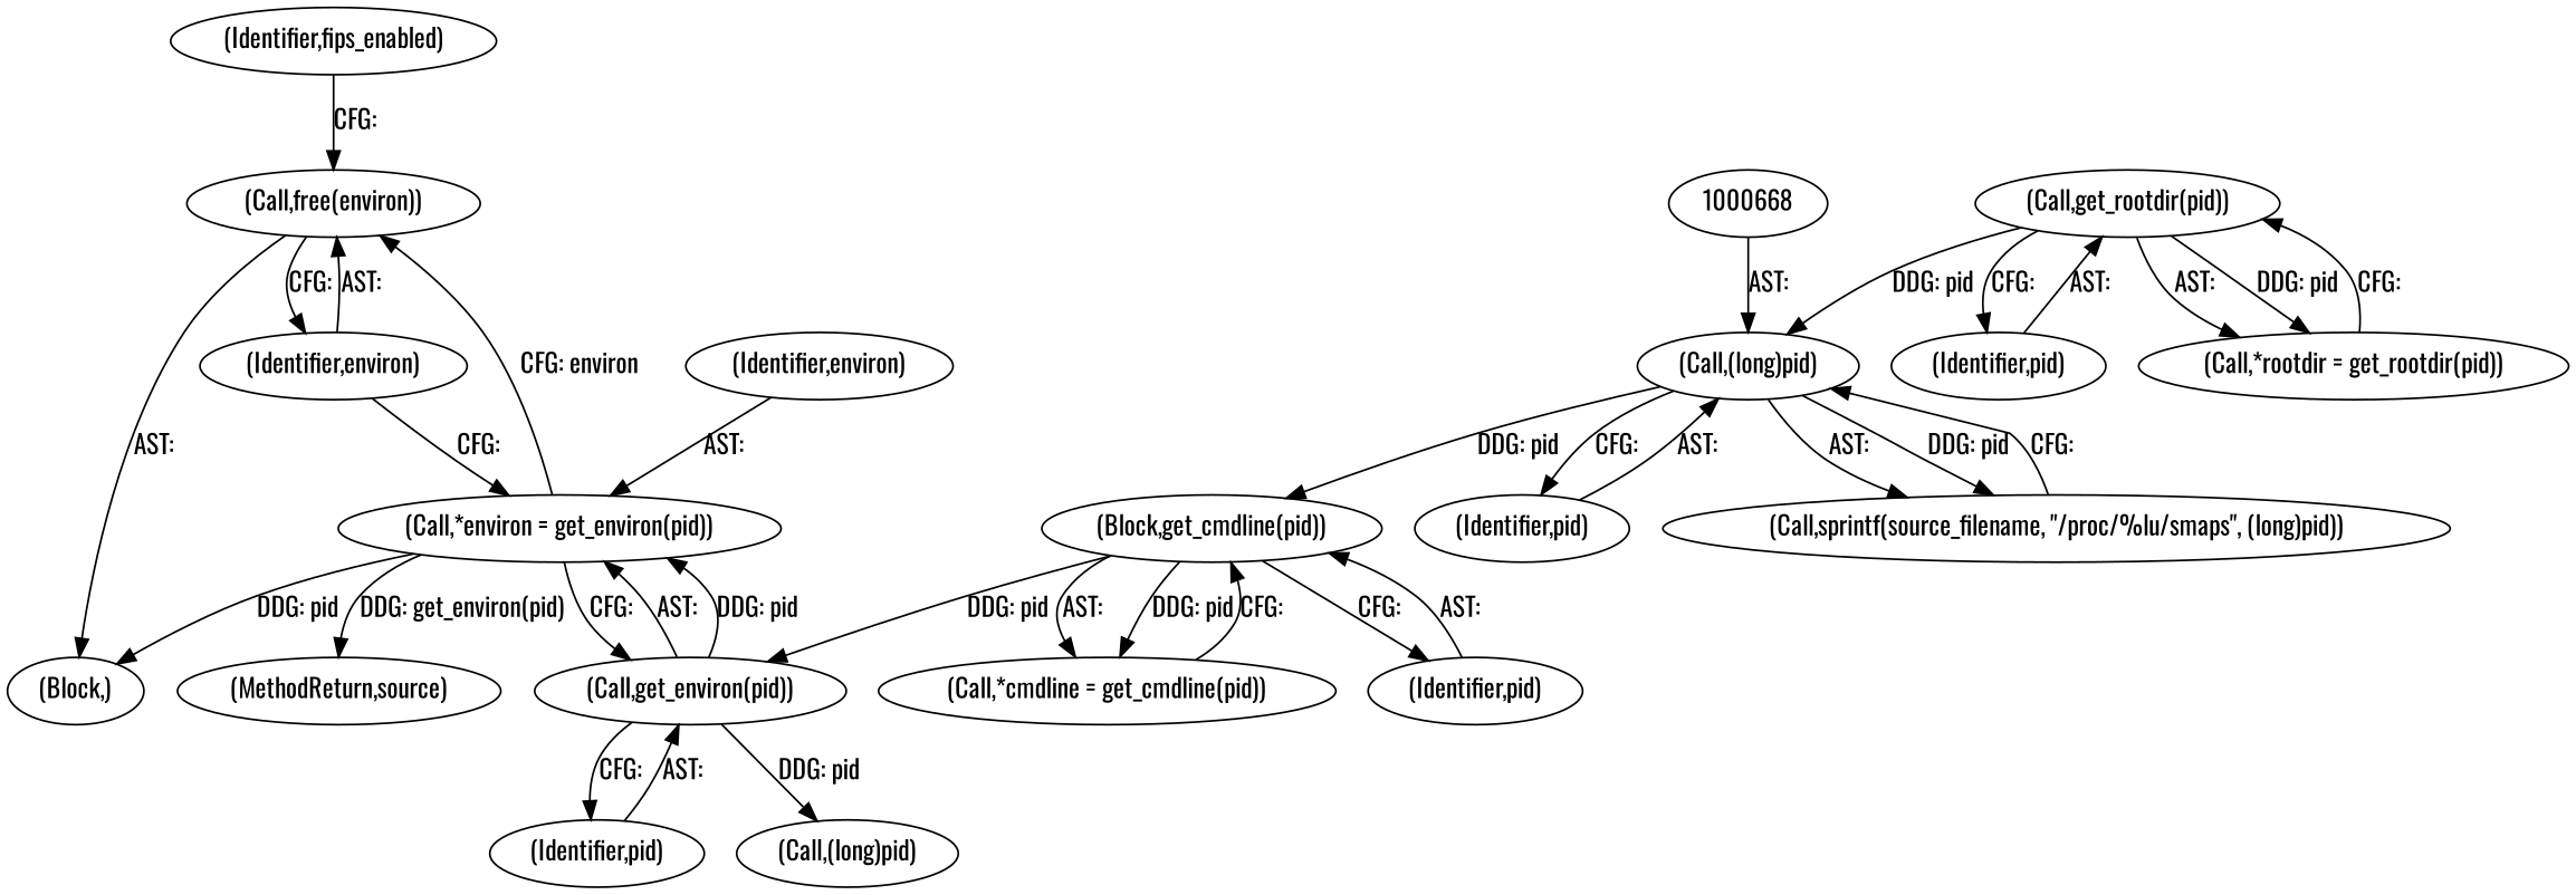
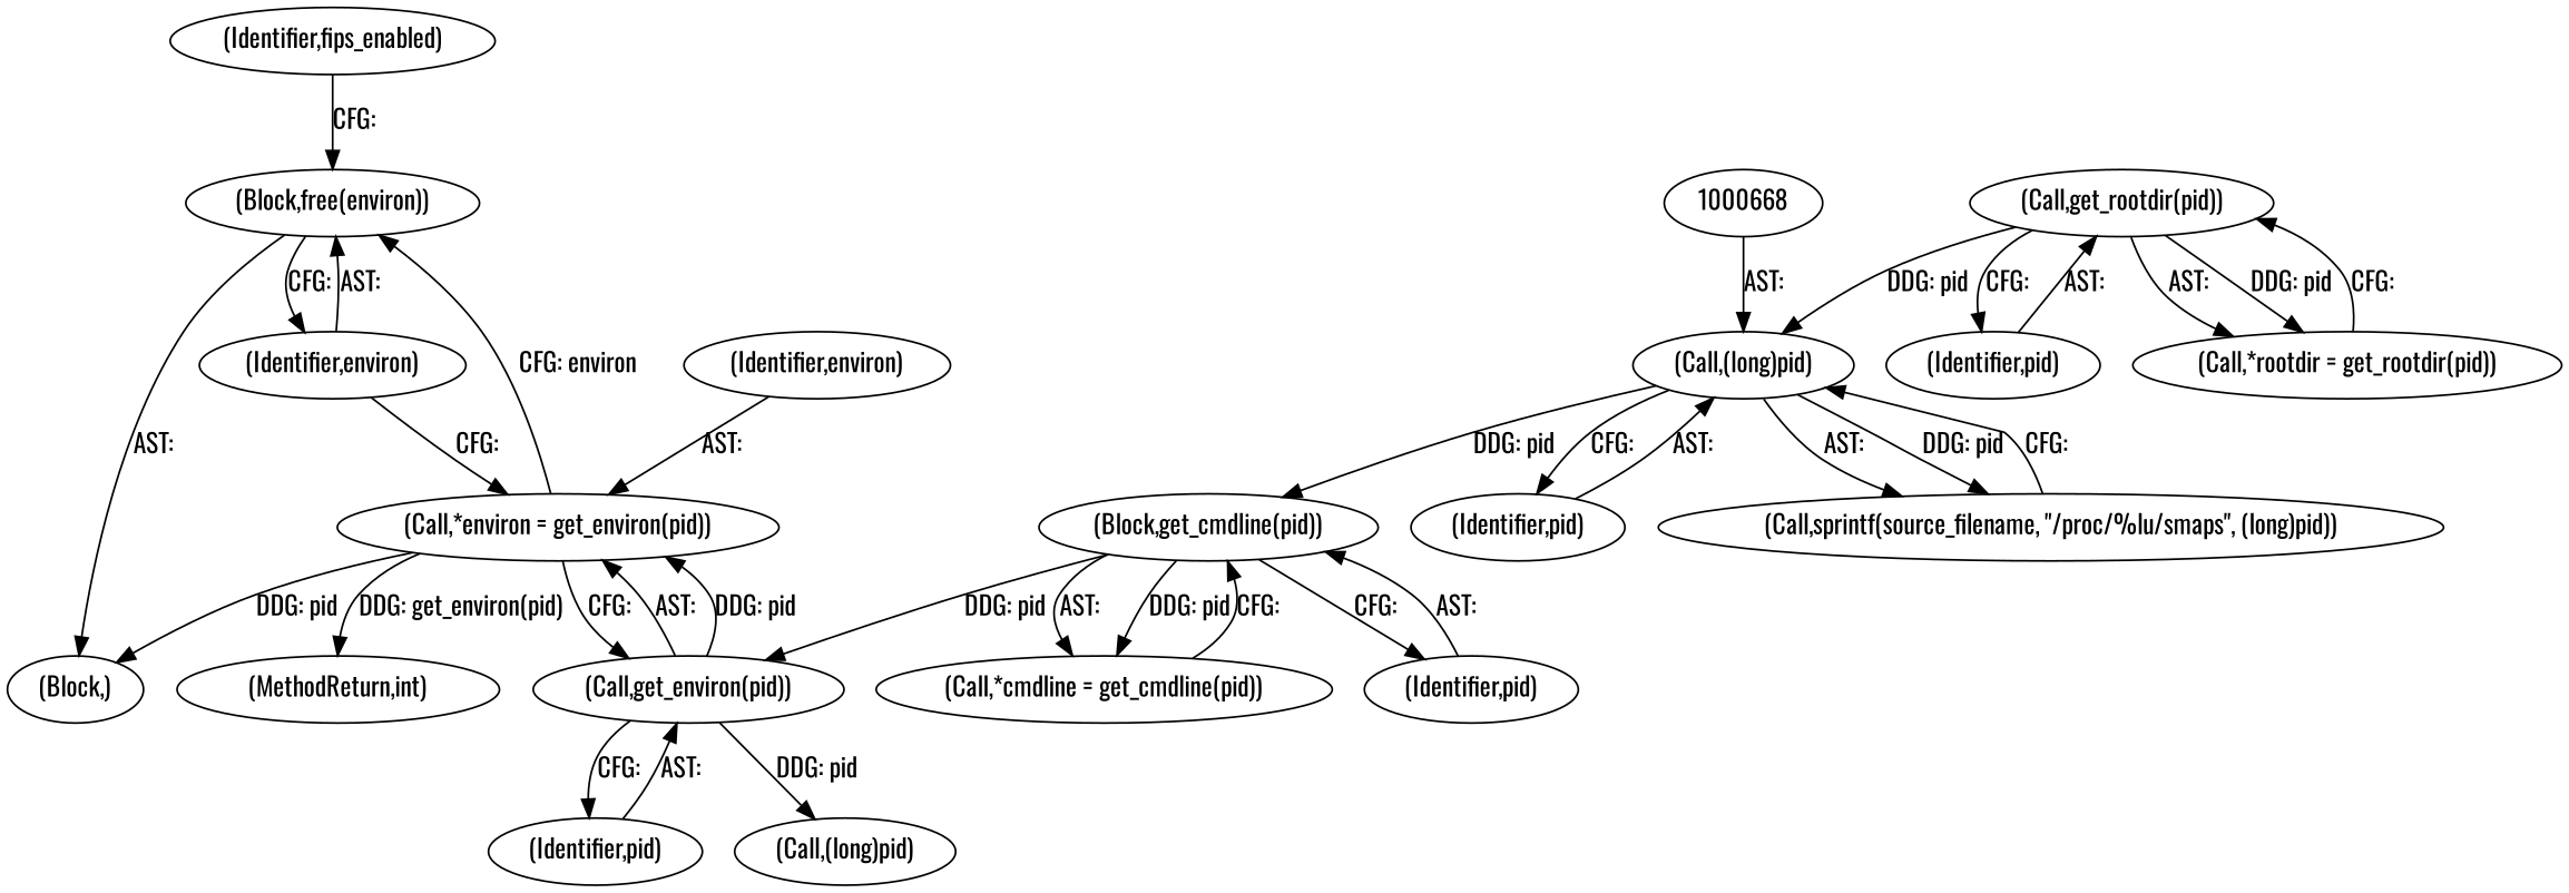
  digraph {
    fontname=Oswald
    node [fontname=Oswald]
    edge [fontname=Oswald]
-   n1 [label="(Call,free(environ))"]
+   n1 [label="(Block,free(environ))"]
    n2 [label="(Block,)"]
    n3 [label="(Identifier,environ)"]
    n4 [label="(Call,*environ = get_environ(pid))"]
-   n5 [label="(MethodReturn,source)"]
+   n5 [label="(MethodReturn,int)"]
    n6 [label="(Call,get_environ(pid))"]
    n7 [label="(Identifier,pid)"]
    n8 [label="(Call,(long)pid)"]
    n9 [label="(Block,get_cmdline(pid))"]
    n10 [label="(Call,*cmdline = get_cmdline(pid))"]
    n11 [label="(Identifier,pid)"]
    n12 [label="(Call,(long)pid)"]
    n13 [label="(Identifier,pid)"]
    n14 [label="(Call,sprintf(source_filename, \"/proc/%lu/smaps\", (long)pid))"]
    n15 [label="(Call,get_rootdir(pid))"]
    n16 [label="(Identifier,pid)"]
    n17 [label="(Call,*rootdir = get_rootdir(pid))"]
    n18 [label="(Identifier,fips_enabled)"]
    n19 [label="(Identifier,environ)"]
    1000668
    n1 -> n2 [label="AST: "]
    n1 -> n3 [label="CFG: "]
    n3 -> n1 [label="AST: "]
    n3 -> n4 [label="CFG: "]
    n4 -> n1 [label="CFG: environ"]
    n4 -> n2 [label="DDG: pid"]
    n4 -> n5 [label="DDG: get_environ(pid)"]
    n4 -> n6 [label="CFG: "]
    n6 -> n4 [label="AST: "]
    n6 -> n4 [label="DDG: pid"]
    n6 -> n7 [label="CFG: "]
    n6 -> n8 [label="DDG: pid"]
    n7 -> n6 [label="AST: "]
    n9 -> n6 [label="DDG: pid"]
    n9 -> n10 [label="AST: "]
    n9 -> n10 [label="DDG: pid"]
    n9 -> n11 [label="CFG: "]
    n10 -> n9 [label="CFG: "]
    n11 -> n9 [label="AST: "]
    n12 -> n9 [label="DDG: pid"]
    n12 -> n13 [label="CFG: "]
    n12 -> n14 [label="AST: "]
    n12 -> n14 [label="DDG: pid"]
    n13 -> n12 [label="AST: "]
    n14 -> n12 [label="CFG: "]
    n15 -> n12 [label="DDG: pid"]
    n15 -> n16 [label="CFG: "]
    n15 -> n17 [label="AST: "]
    n15 -> n17 [label="DDG: pid"]
    n16 -> n15 [label="AST: "]
    n17 -> n15 [label="CFG: "]
    n18 -> n1 [label="CFG: "]
    n19 -> n4 [label="AST: "]
    1000668 -> n12 [label="AST: "]
  }
